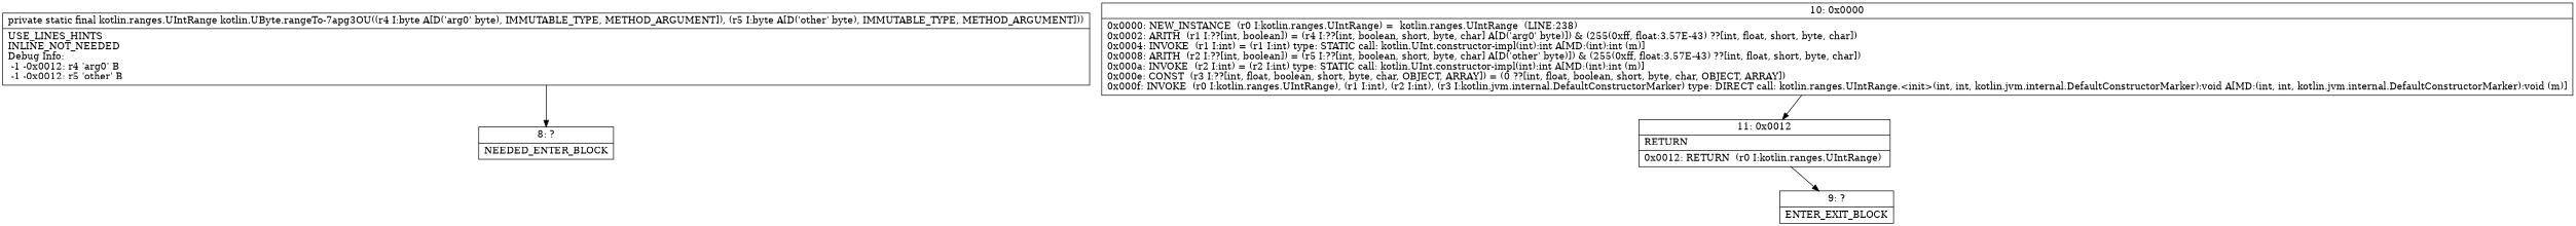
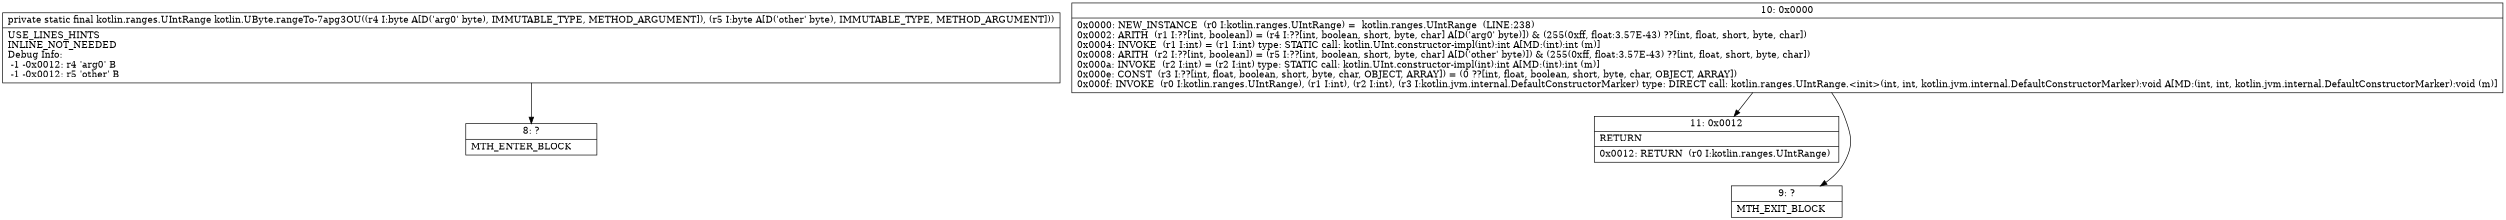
  digraph {
    node [shape=record]
-   n1 [label="{8\:\ ?|NEEDED_ENTER_BLOCK\l}"]
+   n1 [label="{8\:\ ?|MTH_ENTER_BLOCK\l}"]
    n2 [label="{10\:\ 0x0000|0x0000: NEW_INSTANCE  (r0 I:kotlin.ranges.UIntRange) =  kotlin.ranges.UIntRange  (LINE:238)\l0x0002: ARITH  (r1 I:??[int, boolean]) = (r4 I:??[int, boolean, short, byte, char] A[D('arg0' byte)]) & (255(0xff, float:3.57E\-43) ??[int, float, short, byte, char]) \l0x0004: INVOKE  (r1 I:int) = (r1 I:int) type: STATIC call: kotlin.UInt.constructor\-impl(int):int A[MD:(int):int (m)]\l0x0008: ARITH  (r2 I:??[int, boolean]) = (r5 I:??[int, boolean, short, byte, char] A[D('other' byte)]) & (255(0xff, float:3.57E\-43) ??[int, float, short, byte, char]) \l0x000a: INVOKE  (r2 I:int) = (r2 I:int) type: STATIC call: kotlin.UInt.constructor\-impl(int):int A[MD:(int):int (m)]\l0x000e: CONST  (r3 I:??[int, float, boolean, short, byte, char, OBJECT, ARRAY]) = (0 ??[int, float, boolean, short, byte, char, OBJECT, ARRAY]) \l0x000f: INVOKE  (r0 I:kotlin.ranges.UIntRange), (r1 I:int), (r2 I:int), (r3 I:kotlin.jvm.internal.DefaultConstructorMarker) type: DIRECT call: kotlin.ranges.UIntRange.\<init\>(int, int, kotlin.jvm.internal.DefaultConstructorMarker):void A[MD:(int, int, kotlin.jvm.internal.DefaultConstructorMarker):void (m)]\l}"]
    n3 [label="{11\:\ 0x0012|RETURN\l|0x0012: RETURN  (r0 I:kotlin.ranges.UIntRange) \l}"]
-   n4 [label="{9\:\ ?|ENTER_EXIT_BLOCK\l}"]
+   n4 [label="{9\:\ ?|MTH_EXIT_BLOCK\l}"]
    n5 [label="{private static final kotlin.ranges.UIntRange kotlin.UByte.rangeTo\-7apg3OU((r4 I:byte A[D('arg0' byte), IMMUTABLE_TYPE, METHOD_ARGUMENT]), (r5 I:byte A[D('other' byte), IMMUTABLE_TYPE, METHOD_ARGUMENT]))  | USE_LINES_HINTS\lINLINE_NOT_NEEDED\lDebug Info:\l  \-1 \-0x0012: r4 'arg0' B\l  \-1 \-0x0012: r5 'other' B\l}"]
    n2 -> n3
-   n3 -> n4
+   n2 -> n4
    n5 -> n1
  }
